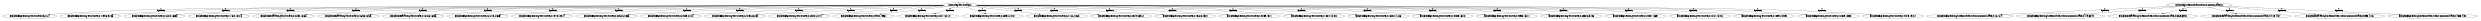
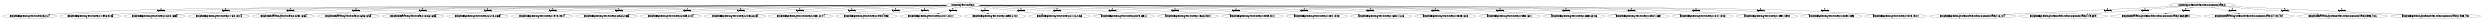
  digraph {
    "rootNode@dist/bundle.js:,"
    "FunctionExpression@dist/bundle.js:32,127"
    "FunctionExpression@dist/bundle.js:14996,15186"
    n4 [label="FunctionExpression@dist/bundle.js:16818,16833"]
    "FunctionExpression@dist/bundle.js:17618,18076"
    "FunctionDeclaration@dist/bundle.js:16092,16166"
    "FunctionDeclaration@dist/bundle.js:16236,16423"
    "FunctionDeclaration@dist/bundle.js:16166,16236"
    "FunctionExpression@dist/bundle.js:21213,21669"
    "FunctionExpression@dist/bundle.js:19743,19847"
    "FunctionExpression@dist/bundle.js:20522,20836"
    "FunctionExpression@dist/bundle.js:20889,21100"
    "FunctionExpression@dist/bundle.js:20156,20283"
-   "FunctionExpression@dist/bundle.js:20331,20471"
+   "FunctionExpression@dist/bundle.js:20331,20471" [label="FunctionExpression@dist/rootNode.js:20331,20471"]
    "FunctionExpression@dist/bundle.js:19900,19967"
    "FunctionExpression@dist/bundle.js:20014,20107"
    "FunctionExpression@dist/bundle.js:23930,24007"
    "FunctionExpression@dist/bundle.js:21722,21823"
    "FunctionExpression@dist/bundle.js:23079,23512"
    "FunctionExpression@dist/bundle.js:15226,15341"
    "FunctionExpression@dist/bundle.js:15059,15111"
    "FunctionExpression@dist/bundle.js:18340,18403"
    "FunctionExpression@dist/bundle.js:16880,17226"
    "FunctionExpression@dist/bundle.js:15885,16013"
    "FunctionExpression@dist/bundle.js:15938,16011"
    "FunctionExpression@dist/bundle.js:23338,23486"
    "FunctionExpression@dist/bundle.js:18584,18657"
    "FunctionExpression@dist/bundle.js:18724,18788"
    "FunctionExpression@dist/bundle.js:18950,18990"
    "FunctionExpression@dist/bundle.js:18839,18893"
    "FunctionExpression@dist/bundle.js:19043,19184"
    "rootNode@node_modules/todomvc-common/base.js:,"
    "FunctionExpression@node_modules/todomvc-common/base.js:16,7247"
    "FunctionExpression@node_modules/todomvc-common/base.js:149,3349"
    "FunctionDeclaration@node_modules/todomvc-common/base.js:3825,3990"
    "FunctionDeclaration@node_modules/todomvc-common/base.js:4109,4484"
    "FunctionDeclaration@node_modules/todomvc-common/base.js:3993,4106"
    "FunctionExpression@node_modules/todomvc-common/base.js:4385,4480"
    "rootNode@dist/bundle.js:," -> "FunctionExpression@dist/bundle.js:32,127" [label=dynamic]
    "rootNode@dist/bundle.js:," -> "FunctionExpression@dist/bundle.js:14996,15186" [label=dynamic]
    "rootNode@dist/bundle.js:," -> n4 [label=dynamic]
    "rootNode@dist/bundle.js:," -> "FunctionExpression@dist/bundle.js:17618,18076" [label=dynamic]
    "rootNode@dist/bundle.js:," -> "FunctionDeclaration@dist/bundle.js:16092,16166" [label=dynamic]
    "rootNode@dist/bundle.js:," -> "FunctionDeclaration@dist/bundle.js:16236,16423" [label=dynamic]
    "rootNode@dist/bundle.js:," -> "FunctionDeclaration@dist/bundle.js:16166,16236" [label=dynamic]
    "rootNode@dist/bundle.js:," -> "FunctionExpression@dist/bundle.js:21213,21669" [label=dynamic]
    "rootNode@dist/bundle.js:," -> "FunctionExpression@dist/bundle.js:19743,19847" [label=dynamic]
    "rootNode@dist/bundle.js:," -> "FunctionExpression@dist/bundle.js:20522,20836" [label=dynamic]
    "rootNode@dist/bundle.js:," -> "FunctionExpression@dist/bundle.js:20889,21100" [label=dynamic]
    "rootNode@dist/bundle.js:," -> "FunctionExpression@dist/bundle.js:20156,20283" [label=dynamic]
    "rootNode@dist/bundle.js:," -> "FunctionExpression@dist/bundle.js:20331,20471" [label=dynamic]
    "rootNode@dist/bundle.js:," -> "FunctionExpression@dist/bundle.js:19900,19967" [label=dynamic]
    "rootNode@dist/bundle.js:," -> "FunctionExpression@dist/bundle.js:20014,20107" [label=dynamic]
    "rootNode@dist/bundle.js:," -> "FunctionExpression@dist/bundle.js:23930,24007" [label=dynamic]
    "rootNode@dist/bundle.js:," -> "FunctionExpression@dist/bundle.js:21722,21823" [label=dynamic]
    "rootNode@dist/bundle.js:," -> "FunctionExpression@dist/bundle.js:23079,23512" [label=dynamic]
    "rootNode@dist/bundle.js:," -> "FunctionExpression@dist/bundle.js:15226,15341" [label=dynamic]
    "rootNode@dist/bundle.js:," -> "FunctionExpression@dist/bundle.js:15059,15111" [label=dynamic]
    "rootNode@dist/bundle.js:," -> "FunctionExpression@dist/bundle.js:18340,18403" [label=dynamic]
    "rootNode@dist/bundle.js:," -> "FunctionExpression@dist/bundle.js:16880,17226" [label=dynamic]
    "rootNode@dist/bundle.js:," -> "FunctionExpression@dist/bundle.js:15885,16013" [label=dynamic]
    "rootNode@dist/bundle.js:," -> "FunctionExpression@dist/bundle.js:15938,16011" [label=dynamic]
    "rootNode@dist/bundle.js:," -> "FunctionExpression@dist/bundle.js:23338,23486" [label=dynamic]
    "rootNode@dist/bundle.js:," -> "FunctionExpression@dist/bundle.js:18584,18657" [label=dynamic]
    "rootNode@dist/bundle.js:," -> "FunctionExpression@dist/bundle.js:18724,18788" [label=dynamic]
    "rootNode@dist/bundle.js:," -> "FunctionExpression@dist/bundle.js:18950,18990" [label=dynamic]
    "rootNode@dist/bundle.js:," -> "FunctionExpression@dist/bundle.js:18839,18893" [label=dynamic]
    "rootNode@dist/bundle.js:," -> "FunctionExpression@dist/bundle.js:19043,19184" [label=dynamic]
    "rootNode@node_modules/todomvc-common/base.js:," -> "FunctionExpression@node_modules/todomvc-common/base.js:16,7247" [label=dynamic]
    "rootNode@node_modules/todomvc-common/base.js:," -> "FunctionExpression@node_modules/todomvc-common/base.js:149,3349" [label=dynamic]
    "rootNode@node_modules/todomvc-common/base.js:," -> "FunctionDeclaration@node_modules/todomvc-common/base.js:3825,3990" [label=dynamic]
    "rootNode@node_modules/todomvc-common/base.js:," -> "FunctionDeclaration@node_modules/todomvc-common/base.js:4109,4484" [label=dynamic]
    "rootNode@node_modules/todomvc-common/base.js:," -> "FunctionDeclaration@node_modules/todomvc-common/base.js:3993,4106" [label=dynamic]
    "rootNode@node_modules/todomvc-common/base.js:," -> "FunctionExpression@node_modules/todomvc-common/base.js:4385,4480" [label=dynamic]
  }
